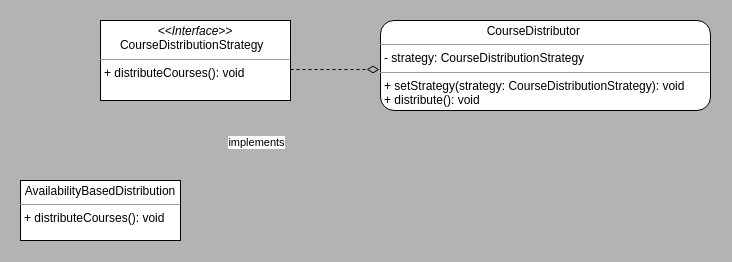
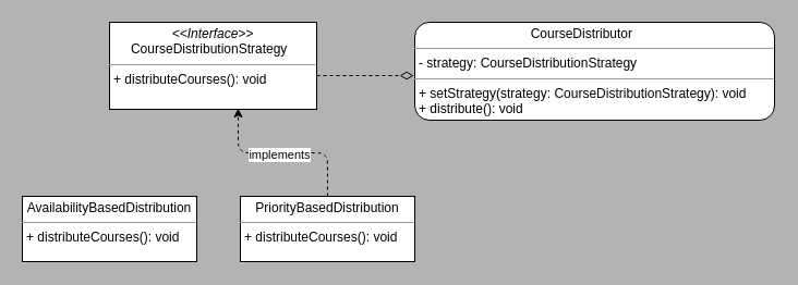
  <mxCell id="0" />
  <mxCell id="1" parent="0" />
  <mxCell id="2" value="&lt;p style=&quot;margin:0px;margin-top:4px;text-align:center;&quot;&gt;&lt;i&gt;&amp;lt;&amp;lt;Interface&amp;gt;&amp;gt;&lt;/i&gt;&lt;br&gt;CourseDistributionStrategy&amp;nbsp;&amp;nbsp;&lt;br&gt;&lt;/p&gt;&lt;hr size=&quot;1&quot;&gt;&lt;p style=&quot;margin:0px;margin-left:4px;&quot;&gt;&lt;/p&gt;&lt;p style=&quot;margin:0px;margin-left:4px;&quot;&gt;+ distributeCourses(): void&lt;br&gt;&lt;/p&gt;" style="verticalAlign=top;align=left;overflow=fill;fontSize=12;fontFamily=Helvetica;html=1;" vertex="1" parent="1"><mxGeometry x="100" y="20" width="190" height="80" as="geometry" /></mxCell>
  <mxCell id="3" value="&lt;p style=&quot;margin:0px;margin-top:4px;text-align:center;&quot;&gt;AvailabilityBasedDistribution&lt;br&gt;&lt;/p&gt;&lt;hr size=&quot;1&quot;&gt;&lt;p style=&quot;margin:0px;margin-left:4px;&quot;&gt;&lt;/p&gt;&lt;p style=&quot;margin:0px;margin-left:4px;&quot;&gt;+ distributeCourses(): void&lt;/p&gt;" style="verticalAlign=top;align=left;overflow=fill;fontSize=12;fontFamily=Helvetica;html=1;" vertex="1" parent="1"><mxGeometry x="20" y="180" width="160" height="60" as="geometry" /></mxCell>
+ <mxCell id="4" style="edgeStyle=none;html=1;entryX=0.621;entryY=0.988;entryDx=0;entryDy=0;entryPerimeter=0;dashed=1;" edge="1" parent="1" source="5" target="2"><mxGeometry relative="1" as="geometry"><Array as="points"><mxPoint x="300" y="140" /><mxPoint x="218" y="140" /></Array></mxGeometry></mxCell>
+ <mxCell id="5" value="&lt;p style=&quot;margin:0px;margin-top:4px;text-align:center;&quot;&gt;PriorityBasedDistribution&lt;br&gt;&lt;/p&gt;&lt;hr size=&quot;1&quot;&gt;&lt;p style=&quot;margin:0px;margin-left:4px;&quot;&gt;&lt;/p&gt;&lt;p style=&quot;margin:0px;margin-left:4px;&quot;&gt;+ distributeCourses(): void&lt;/p&gt;" style="verticalAlign=top;align=left;overflow=fill;fontSize=12;fontFamily=Helvetica;html=1;" vertex="1" parent="1"><mxGeometry x="220" y="180" width="160" height="60" as="geometry" /></mxCell>
  <mxCell id="6" value="&lt;p style=&quot;margin:0px;margin-top:4px;text-align:center;&quot;&gt;CourseDistributor&amp;nbsp; &amp;nbsp; &amp;nbsp; &amp;nbsp;&lt;br&gt;&lt;/p&gt;&lt;hr size=&quot;1&quot;&gt;&lt;p style=&quot;margin:0px;margin-left:4px;&quot;&gt;- strategy: CourseDistributionStrategy&lt;br&gt;&lt;/p&gt;&lt;hr size=&quot;1&quot;&gt;&lt;p style=&quot;margin:0px;margin-left:4px;&quot;&gt;+ setStrategy(strategy: CourseDistributionStrategy): void&amp;nbsp;&lt;/p&gt;&lt;p style=&quot;margin:0px;margin-left:4px;&quot;&gt;+ distribute(): void&lt;/p&gt;" style="verticalAlign=top;align=left;overflow=fill;fontSize=12;fontFamily=Helvetica;html=1;rounded=1;" vertex="1" parent="1"><mxGeometry x="380" y="20" width="330" height="90" as="geometry" /></mxCell>
  <mxCell id="7" value="implements" style="edgeLabel;html=1;align=center;verticalAlign=middle;resizable=0;points=[];" vertex="1" connectable="0" parent="1"><mxGeometry x="121.905" y="149" as="geometry"><mxPoint x="134" y="-8" as="offset" /></mxGeometry></mxCell>
  <mxCell id="8" value="" style="html=1;endArrow=diamondThin;endFill=0;edgeStyle=elbowEdgeStyle;elbow=vertical;endSize=10;dashed=1;entryX=-0.003;entryY=0.548;entryDx=0;entryDy=0;entryPerimeter=0;" edge="1" parent="1" target="6"><mxGeometry width="160" relative="1" as="geometry"><mxPoint x="290" y="69" as="sourcePoint" /><mxPoint x="370" y="70" as="targetPoint" /></mxGeometry></mxCell>
